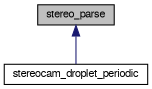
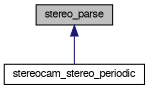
  digraph {
    rankdir=TB
    node [color=black fontname=FreeSans fontsize=10 shape=record style=filled]
    n1 [fillcolor=grey75 fontcolor=black height=0.2 label=stereo_parse width=0.4]
-   n2 [fillcolor=white height=0.2 label=stereocam_droplet_periodic width=0.4]
+   n2 [fillcolor=white height=0.2 label=stereocam_stereo_periodic width=0.4]
    n1 -> n2 [color=midnightblue dir=back fontname=FreeSans fontsize=10 labelfontname=FreeSans labelfontsize=10 style=solid]
  }
